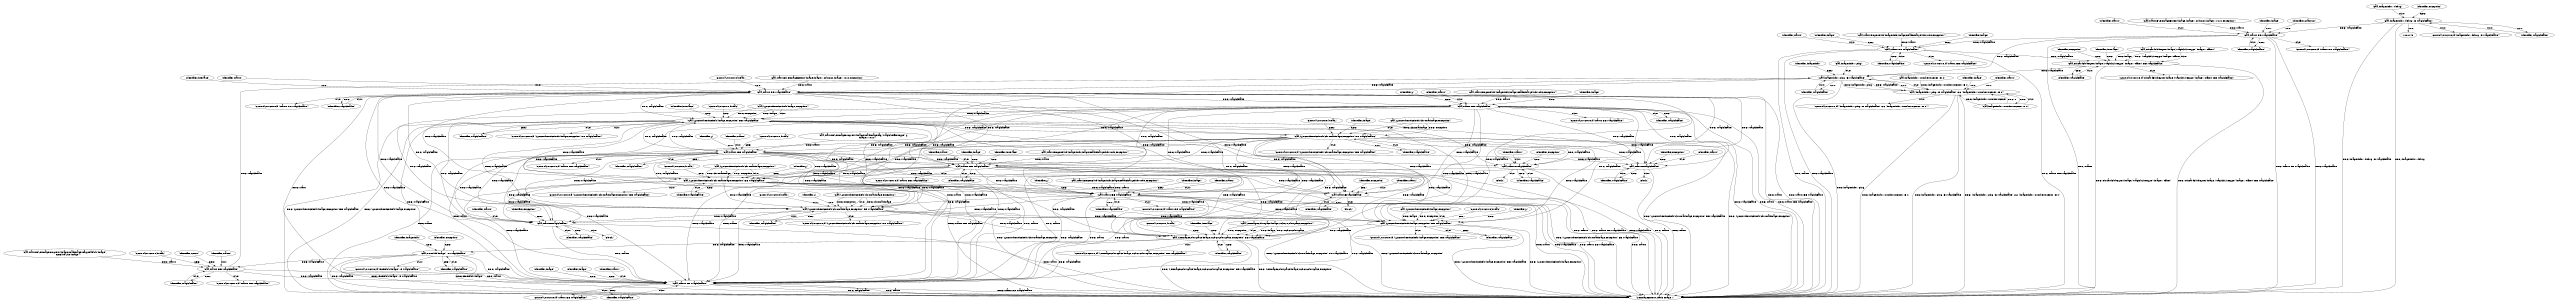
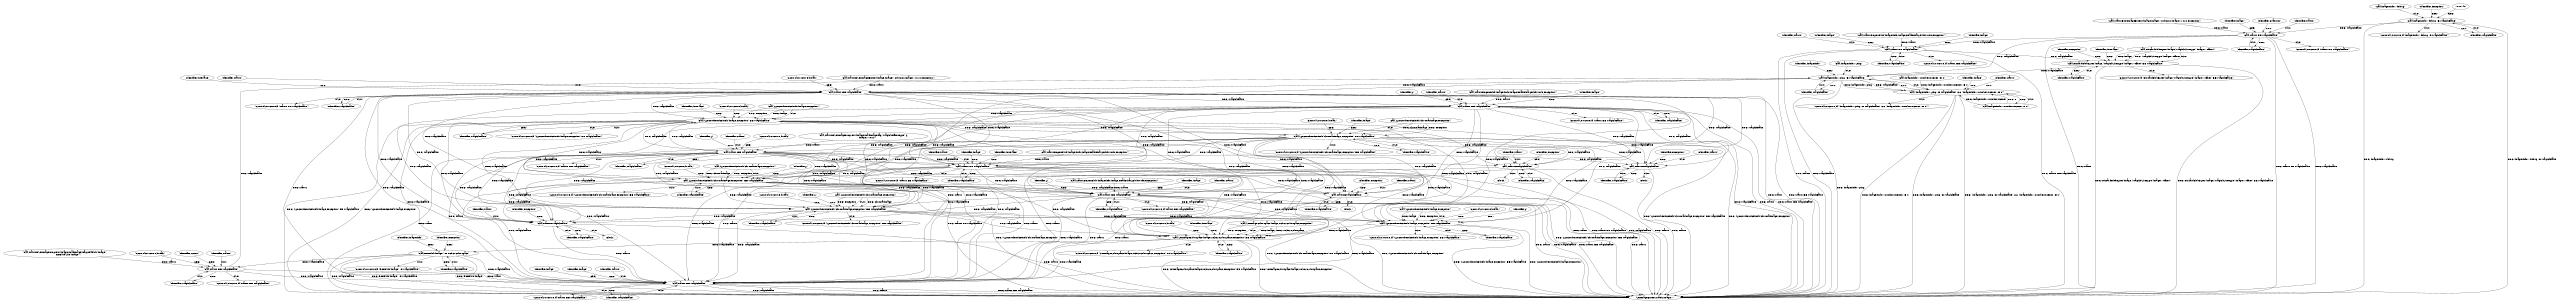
  digraph {
    n1 [label="(Call,image_info->debug != MagickFalse)"]
    n2 [label="(Call,status == MagickFalse)"]
    n3 [label="(ControlStructure,if (image_info->debug != MagickFalse))"]
    n4 [label="(Identifier,MagickFalse)"]
    n5 [label="(SetImageExtent,static Image *)"]
    n6 [label="(Call,status == MagickFalse)"]
    n7 [label="(Call,image_info->ping != MagickFalse)"]
    n8 [label="(Identifier,MagickFalse)"]
    n9 [label="(ControlStructure,if (status == MagickFalse))"]
    n10 [label="(Call,DiscardBlobBytes(image,(MagickSizeType) image->offset) == MagickFalse)"]
    n11 [label="(Identifier,MagickFalse)"]
    n12 [label="(ControlStructure,if (status == MagickFalse))"]
    n13 [label="(Call,(image_info->ping != MagickFalse) && (image_info->number_scenes != 0))"]
    n14 [label="(Call,status == MagickFalse)"]
    n15 [label="(Call,status == MagickFalse)"]
    n16 [label="(Identifier,MagickFalse)"]
    n17 [label="(ControlStructure,if (DiscardBlobBytes(image,(MagickSizeType) image->offset) == MagickFalse))"]
    n18 [label="(Identifier,MagickFalse)"]
    n19 [label="(Call,image_info->number_scenes != 0)"]
    n20 [label="(ControlStructure,if ((image_info->ping != MagickFalse) && (image_info->number_scenes != 0)))"]
    n21 [label="(Call,status == MagickFalse)"]
    n22 [label="(Call,status=MagickFalse)"]
    n23 [label="(Call,status=MagickFalse)"]
    n24 [label="(Call,SyncAuthenticPixels(image,exception) == MagickFalse)"]
    n25 [label="(Call,status == MagickFalse)"]
    n26 [label="(Call,status=MagickFalse)"]
    n27 [label="(Call,SyncAuthenticPixels(chroma_image,exception) == MagickFalse)"]
    n28 [label="(Call,status == MagickFalse)"]
    n29 [label="(Call,status=MagickFalse)"]
    n30 [label="(Call,SyncAuthenticPixels(chroma_image,exception) == MagickFalse)"]
    n31 [label="(Call,SyncAuthenticPixels(image,exception) == MagickFalse)"]
    n32 [label="(Call,SetImageColorspace(image,YCbCrColorspace,exception) == MagickFalse)"]
    n33 [label="(ControlStructure,if (status == MagickFalse))"]
    n34 [label="(Identifier,MagickFalse)"]
    n35 [label="(ControlStructure,if (status == MagickFalse))"]
    n36 [label="(Identifier,MagickFalse)"]
    n37 [label="(Identifier,MagickFalse)"]
    n38 [label="(ControlStructure,if (status == MagickFalse))"]
    n39 [label="(Identifier,MagickFalse)"]
    n40 [label="(Block,)"]
    n41 [label="(Block,)"]
    n42 [label="(Identifier,MagickFalse)"]
    n43 [label="(Call,SyncAuthenticPixels(chroma_image,exception) == MagickFalse)"]
    n44 [label="(Call,status == MagickFalse)"]
    n45 [label="(Identifier,MagickFalse)"]
    n46 [label="(ControlStructure,if (SyncAuthenticPixels(image,exception) == MagickFalse))"]
    n47 [label="(ControlStructure,if (status == MagickFalse))"]
    n48 [label="(Identifier,MagickFalse)"]
    n49 [label="(Block,)"]
    n50 [label="(Identifier,MagickFalse)"]
    n51 [label="(ControlStructure,if (SyncAuthenticPixels(chroma_image,exception) == MagickFalse))"]
    n52 [label="(Identifier,MagickFalse)"]
    n53 [label="(Identifier,MagickFalse)"]
    n54 [label="(ControlStructure,if (status == MagickFalse))"]
    n55 [label="(Identifier,MagickFalse)"]
    n56 [label="(Block,)"]
    n57 [label="(Identifier,MagickFalse)"]
    n58 [label="(ControlStructure,if (SyncAuthenticPixels(chroma_image,exception) == MagickFalse))"]
    n59 [label="(Identifier,MagickFalse)"]
    n60 [label="(ControlStructure,if (SyncAuthenticPixels(image,exception) == MagickFalse))"]
-   n61 [label="(Call,EOFBlob(image) != MagickFalse)"]
+   n61 [label="(Call,EOFBlob(image) != YCbCrColorspace)"]
    n62 [label="(ControlStructure,if (SetImageColorspace(image,YCbCrColorspace,exception) == MagickFalse))"]
    n63 [label="(Identifier,MagickFalse)"]
    n64 [label="(ControlStructure,if (SyncAuthenticPixels(chroma_image,exception) == MagickFalse))"]
    n65 [label="(Identifier,MagickFalse)"]
    n66 [label="(ControlStructure,if (status == MagickFalse))"]
    n67 [label="(Identifier,MagickFalse)"]
    n68 [label="(Call,status == MagickFalse)"]
    n69 [label="(ControlStructure,if (EOFBlob(image) != MagickFalse))"]
    n70 [label="(Identifier,MagickFalse)"]
    n71 [label="(ControlStructure,if (status == MagickFalse))"]
    n72 [label="(Identifier,MagickFalse)"]
    n73 [label="(Identifier,y)"]
    n74 [label="(Identifier,status)"]
    n75 [label="(Identifier,image)"]
    n76 [label="(Identifier,count)"]
    n77 [label="(Identifier,status)"]
    n78 [label="(Identifier,y)"]
    n79 [label="(Identifier,image)"]
    n80 [label="(Identifier,exception)"]
    n81 [label="(Identifier,y)"]
    n82 [label="(Call,SyncAuthenticPixels(chroma_image,exception))"]
    n83 [label="(ControlStructure,break;)"]
    n84 [label="(Identifier,exception)"]
    n85 [label="(Identifier,y)"]
    n86 [label="(Call,status=SetImageExtent(image,image->columns,image->rows,exception))"]
    n87 [label="(Identifier,image)"]
    n88 [label="(ControlStructure,break;)"]
    n89 [label="(Call,SetImageColorspace(image,YCbCrColorspace,exception))"]
    n90 [label="(Identifier,status)"]
    n91 [label="(Identifier,exception)"]
    n92 [label="(Identifier,status)"]
    n93 [label="(Call,SyncAuthenticPixels(chroma_image,exception))"]
    n94 [label="(Identifier,status)"]
    n95 [label="(Identifier,status)"]
    n96 [label="(Call,status=OpenBlob(image_info,image,ReadBinaryBlobMode,exception))"]
    n97 [label="(Identifier,image_info)"]
    n98 [label="(Identifier,image)"]
    n99 [label="(Identifier,exception)"]
    n100 [label="(ControlStructure,break;)"]
    n101 [label="(Identifier,exception)"]
    n102 [label="(Identifier,image)"]
    n103 [label="(Call,image_info->number_scenes != 0)"]
    n104 [label="(Call,status=SetImageProgress(image,LoadImagesTag,TellBlob(image),\n          GetBlobSize(image)))"]
    n105 [label="(ControlStructure,break;)"]
    n106 [label="(Call,image_info->debug)"]
    n107 [label="(Identifier,image)"]
    n108 [label="(Call,status=OpenBlob(image_info,image,ReadBinaryBlobMode,exception))"]
    n109 [label="(Identifier,interlace)"]
    n110 [label="(Identifier,y)"]
    n111 [label="(Call,status=SetImageExtent(image,image->columns,image->rows,exception))"]
    n112 [label="(Identifier,interlace)"]
    n113 [label="(Identifier,status)"]
    n114 [label="(Call,SyncAuthenticPixels(image,exception))"]
    n115 [label="(Identifier,interlace)"]
    n116 [label="(Identifier,image)"]
    n117 [label="(Call,status=OpenBlob(image_info,image,ReadBinaryBlobMode,exception))"]
    n118 [label="(ControlStructure,break;)"]
    n119 [label="(Identifier,image)"]
    n120 [label="(Call,image_info->ping)"]
    n121 [label="(Identifier,image)"]
    n122 [label="(Call,DiscardBlobBytes(image,(MagickSizeType) image->offset))"]
    n123 [label="(Identifier,status)"]
    n124 [label="(Identifier,y)"]
    n125 [label="(Identifier,status)"]
    n126 [label="(Call,SyncAuthenticPixels(image,exception))"]
    n127 [label="(ControlStructure,break;)"]
    n128 [label="(Identifier,image)"]
    n129 [label="(Identifier,quantum)"]
    n130 [label="(Identifier,status)"]
    n131 [label="(Identifier,status)"]
    n132 [label="(Identifier,status)"]
    n133 [label="(Identifier,exception)"]
    n134 [label="(Identifier,interlace)"]
    n135 [label="(ControlStructure,break;)"]
    n136 [label="(Call,status=OpenBlob(image_info,image,ReadBinaryBlobMode,exception))"]
    n137 [label="(Identifier,status)"]
    n138 [label="(Identifier,interlace)"]
    n139 [label="(Identifier,status)"]
    n140 [label="(Call,SyncAuthenticPixels(chroma_image,exception))"]
    n141 [label="(Identifier,image_info)"]
    n142 [label="(Call,status=SetImageProgress(image,LoadImageTag,(MagickOffsetType) y,\n            image->rows))"]
    n143 [label="(Identifier,exception)"]
    n144 [label="(ControlStructure,break;)"]
    n145 [label="(ControlStructure,break;)"]
    1000148
    n1 -> n2 [label="DDG: MagickFalse"]
    n1 -> n3 [label="AST: "]
    n1 -> n4 [label="CFG: "]
    n1 -> n5 [label="DDG: image_info->debug != MagickFalse"]
    n1 -> n5 [label="DDG: image_info->debug"]
    n2 -> n5 [label="DDG: status"]
    n2 -> n5 [label="DDG: status == MagickFalse"]
    n2 -> n5 [label="DDG: MagickFalse"]
    n2 -> n6 [label="DDG: MagickFalse"]
    n2 -> n7 [label="DDG: MagickFalse"]
    n2 -> n8 [label="CFG: "]
    n2 -> n9 [label="AST: "]
    n4 -> n1 [label="AST: "]
    n6 -> n5 [label="DDG: status == MagickFalse"]
    n6 -> n5 [label="DDG: MagickFalse"]
    n6 -> n5 [label="DDG: status"]
    n6 -> n10 [label="DDG: MagickFalse"]
    n6 -> n11 [label="CFG: "]
    n6 -> n12 [label="AST: "]
    n7 -> n5 [label="DDG: image_info->ping"]
    n7 -> n13 [label="AST: "]
    n7 -> n13 [label="DDG: image_info->ping"]
    n7 -> n13 [label="DDG: MagickFalse"]
    n7 -> n14 [label="DDG: MagickFalse"]
    n7 -> n15 [label="DDG: MagickFalse"]
    n7 -> n16 [label="CFG: "]
    n8 -> n2 [label="AST: "]
    n10 -> n5 [label="DDG: DiscardBlobBytes(image,(MagickSizeType) image->offset) == MagickFalse"]
    n10 -> n5 [label="DDG: DiscardBlobBytes(image,(MagickSizeType) image->offset)"]
    n10 -> n7 [label="DDG: MagickFalse"]
    n10 -> n17 [label="AST: "]
    n10 -> n18 [label="CFG: "]
    n11 -> n6 [label="AST: "]
    n13 -> n5 [label="DDG: image_info->number_scenes != 0"]
    n13 -> n5 [label="DDG: image_info->ping != MagickFalse"]
    n13 -> n5 [label="DDG: (image_info->ping != MagickFalse) && (image_info->number_scenes != 0)"]
    n13 -> n7 [label="CFG: "]
    n13 -> n19 [label="CFG: "]
    n13 -> n20 [label="AST: "]
    n14 -> n5 [label="DDG: status"]
    n14 -> n5 [label="DDG: status == MagickFalse"]
    n14 -> n15 [label="DDG: status"]
    n14 -> n15 [label="DDG: MagickFalse"]
    n14 -> n21 [label="DDG: MagickFalse"]
    n14 -> n22 [label="DDG: MagickFalse"]
    n14 -> n23 [label="DDG: MagickFalse"]
    n14 -> n24 [label="DDG: MagickFalse"]
    n14 -> n25 [label="DDG: MagickFalse"]
    n14 -> n26 [label="DDG: MagickFalse"]
    n14 -> n27 [label="DDG: MagickFalse"]
    n14 -> n28 [label="DDG: MagickFalse"]
    n14 -> n29 [label="DDG: MagickFalse"]
    n14 -> n30 [label="DDG: MagickFalse"]
    n14 -> n31 [label="DDG: MagickFalse"]
    n14 -> n32 [label="DDG: MagickFalse"]
    n14 -> n33 [label="AST: "]
    n14 -> n34 [label="CFG: "]
    n15 -> n5 [label="DDG: status == MagickFalse"]
    n15 -> n5 [label="DDG: MagickFalse"]
    n15 -> n5 [label="DDG: status"]
    n15 -> n35 [label="AST: "]
    n15 -> n36 [label="CFG: "]
    n16 -> n7 [label="AST: "]
    n18 -> n10 [label="AST: "]
    n19 -> n13 [label="AST: "]
    n19 -> n13 [label="DDG: image_info->number_scenes"]
    n19 -> n13 [label="DDG: 0"]
    n21 -> n5 [label="DDG: MagickFalse"]
    n21 -> n5 [label="DDG: status"]
    n21 -> n5 [label="DDG: status == MagickFalse"]
    n21 -> n15 [label="DDG: status"]
    n21 -> n15 [label="DDG: MagickFalse"]
    n21 -> n22 [label="DDG: MagickFalse"]
    n21 -> n23 [label="DDG: MagickFalse"]
    n21 -> n24 [label="DDG: MagickFalse"]
    n21 -> n25 [label="DDG: MagickFalse"]
    n21 -> n26 [label="DDG: MagickFalse"]
    n21 -> n27 [label="DDG: MagickFalse"]
    n21 -> n28 [label="DDG: MagickFalse"]
    n21 -> n29 [label="DDG: MagickFalse"]
    n21 -> n30 [label="DDG: MagickFalse"]
    n21 -> n31 [label="DDG: MagickFalse"]
    n21 -> n32 [label="DDG: MagickFalse"]
    n21 -> n37 [label="CFG: "]
    n21 -> n38 [label="AST: "]
    n22 -> n5 [label="DDG: status"]
    n22 -> n15 [label="DDG: status"]
    n22 -> n39 [label="CFG: "]
    n22 -> n40 [label="AST: "]
    n23 -> n5 [label="DDG: status"]
    n23 -> n15 [label="DDG: status"]
    n23 -> n41 [label="AST: "]
    n23 -> n42 [label="CFG: "]
    n24 -> n5 [label="DDG: SyncAuthenticPixels(image,exception) == MagickFalse"]
    n24 -> n5 [label="DDG: SyncAuthenticPixels(image,exception)"]
    n24 -> n15 [label="DDG: MagickFalse"]
    n24 -> n22 [label="DDG: MagickFalse"]
    n24 -> n23 [label="DDG: MagickFalse"]
    n24 -> n25 [label="DDG: MagickFalse"]
    n24 -> n26 [label="DDG: MagickFalse"]
    n24 -> n27 [label="DDG: MagickFalse"]
    n24 -> n28 [label="DDG: MagickFalse"]
    n24 -> n29 [label="DDG: MagickFalse"]
    n24 -> n30 [label="DDG: MagickFalse"]
    n24 -> n31 [label="DDG: MagickFalse"]
    n24 -> n32 [label="DDG: MagickFalse"]
    n24 -> n43 [label="DDG: MagickFalse"]
    n24 -> n44 [label="DDG: MagickFalse"]
    n24 -> n45 [label="CFG: "]
    n24 -> n46 [label="AST: "]
    n25 -> n5 [label="DDG: status == MagickFalse"]
    n25 -> n5 [label="DDG: MagickFalse"]
    n25 -> n5 [label="DDG: status"]
    n25 -> n15 [label="DDG: status"]
    n25 -> n15 [label="DDG: MagickFalse"]
    n25 -> n26 [label="DDG: MagickFalse"]
    n25 -> n27 [label="DDG: MagickFalse"]
    n25 -> n28 [label="DDG: MagickFalse"]
    n25 -> n29 [label="DDG: MagickFalse"]
    n25 -> n30 [label="DDG: MagickFalse"]
    n25 -> n31 [label="DDG: MagickFalse"]
    n25 -> n32 [label="DDG: MagickFalse"]
    n25 -> n47 [label="AST: "]
    n25 -> n48 [label="CFG: "]
    n26 -> n5 [label="DDG: status"]
    n26 -> n15 [label="DDG: status"]
    n26 -> n49 [label="AST: "]
    n26 -> n50 [label="CFG: "]
    n27 -> n5 [label="DDG: SyncAuthenticPixels(chroma_image,exception)"]
    n27 -> n5 [label="DDG: SyncAuthenticPixels(chroma_image,exception) == MagickFalse"]
    n27 -> n15 [label="DDG: MagickFalse"]
    n27 -> n26 [label="DDG: MagickFalse"]
    n27 -> n28 [label="DDG: MagickFalse"]
    n27 -> n29 [label="DDG: MagickFalse"]
    n27 -> n30 [label="DDG: MagickFalse"]
    n27 -> n31 [label="DDG: MagickFalse"]
    n27 -> n32 [label="DDG: MagickFalse"]
    n27 -> n51 [label="AST: "]
    n27 -> n52 [label="CFG: "]
    n28 -> n5 [label="DDG: status"]
    n28 -> n5 [label="DDG: MagickFalse"]
    n28 -> n5 [label="DDG: status == MagickFalse"]
    n28 -> n15 [label="DDG: status"]
    n28 -> n15 [label="DDG: MagickFalse"]
    n28 -> n29 [label="DDG: MagickFalse"]
    n28 -> n30 [label="DDG: MagickFalse"]
    n28 -> n31 [label="DDG: MagickFalse"]
    n28 -> n32 [label="DDG: MagickFalse"]
    n28 -> n53 [label="CFG: "]
    n28 -> n54 [label="AST: "]
    n29 -> n5 [label="DDG: status"]
    n29 -> n15 [label="DDG: status"]
    n29 -> n55 [label="CFG: "]
    n29 -> n56 [label="AST: "]
    n30 -> n5 [label="DDG: SyncAuthenticPixels(chroma_image,exception) == MagickFalse"]
    n30 -> n5 [label="DDG: SyncAuthenticPixels(chroma_image,exception)"]
    n30 -> n15 [label="DDG: MagickFalse"]
    n30 -> n29 [label="DDG: MagickFalse"]
    n30 -> n31 [label="DDG: MagickFalse"]
    n30 -> n32 [label="DDG: MagickFalse"]
    n30 -> n57 [label="CFG: "]
    n30 -> n58 [label="AST: "]
    n31 -> n5 [label="DDG: SyncAuthenticPixels(image,exception) == MagickFalse"]
    n31 -> n5 [label="DDG: SyncAuthenticPixels(image,exception)"]
    n31 -> n15 [label="DDG: MagickFalse"]
    n31 -> n32 [label="DDG: MagickFalse"]
    n31 -> n59 [label="CFG: "]
    n31 -> n60 [label="AST: "]
    n32 -> n5 [label="DDG: SetImageColorspace(image,YCbCrColorspace,exception) == MagickFalse"]
    n32 -> n5 [label="DDG: SetImageColorspace(image,YCbCrColorspace,exception)"]
    n32 -> n15 [label="DDG: MagickFalse"]
    n32 -> n61 [label="DDG: MagickFalse"]
    n32 -> n62 [label="AST: "]
    n32 -> n63 [label="CFG: "]
    n34 -> n14 [label="AST: "]
    n36 -> n15 [label="AST: "]
    n37 -> n21 [label="AST: "]
    n39 -> n22 [label="AST: "]
    n42 -> n23 [label="AST: "]
    n43 -> n5 [label="DDG: SyncAuthenticPixels(chroma_image,exception) == MagickFalse"]
    n43 -> n5 [label="DDG: SyncAuthenticPixels(chroma_image,exception)"]
    n43 -> n15 [label="DDG: MagickFalse"]
    n43 -> n22 [label="DDG: MagickFalse"]
    n43 -> n23 [label="DDG: MagickFalse"]
    n43 -> n24 [label="DDG: MagickFalse"]
    n43 -> n25 [label="DDG: MagickFalse"]
    n43 -> n26 [label="DDG: MagickFalse"]
    n43 -> n27 [label="DDG: MagickFalse"]
    n43 -> n28 [label="DDG: MagickFalse"]
    n43 -> n29 [label="DDG: MagickFalse"]
    n43 -> n30 [label="DDG: MagickFalse"]
    n43 -> n31 [label="DDG: MagickFalse"]
    n43 -> n32 [label="DDG: MagickFalse"]
    n43 -> n44 [label="DDG: MagickFalse"]
    n43 -> n64 [label="AST: "]
    n43 -> n65 [label="CFG: "]
    n44 -> n5 [label="DDG: status == MagickFalse"]
    n44 -> n5 [label="DDG: status"]
    n44 -> n15 [label="DDG: status"]
    n44 -> n15 [label="DDG: MagickFalse"]
    n44 -> n22 [label="DDG: MagickFalse"]
    n44 -> n23 [label="DDG: MagickFalse"]
    n44 -> n24 [label="DDG: MagickFalse"]
    n44 -> n25 [label="DDG: MagickFalse"]
    n44 -> n26 [label="DDG: MagickFalse"]
    n44 -> n27 [label="DDG: MagickFalse"]
    n44 -> n28 [label="DDG: MagickFalse"]
    n44 -> n29 [label="DDG: MagickFalse"]
    n44 -> n30 [label="DDG: MagickFalse"]
    n44 -> n31 [label="DDG: MagickFalse"]
    n44 -> n32 [label="DDG: MagickFalse"]
    n44 -> n66 [label="AST: "]
    n44 -> n67 [label="CFG: "]
    n45 -> n24 [label="AST: "]
    n48 -> n25 [label="AST: "]
    n50 -> n26 [label="AST: "]
    n52 -> n27 [label="AST: "]
    n53 -> n28 [label="AST: "]
    n55 -> n29 [label="AST: "]
    n57 -> n30 [label="AST: "]
    n59 -> n31 [label="AST: "]
    n61 -> n5 [label="DDG: EOFBlob(image) != MagickFalse"]
    n61 -> n5 [label="DDG: EOFBlob(image)"]
    n61 -> n5 [label="DDG: MagickFalse"]
    n61 -> n15 [label="DDG: MagickFalse"]
    n61 -> n68 [label="DDG: MagickFalse"]
    n61 -> n69 [label="AST: "]
    n61 -> n70 [label="CFG: "]
    n63 -> n32 [label="AST: "]
    n65 -> n43 [label="AST: "]
    n67 -> n44 [label="AST: "]
    n68 -> n7 [label="DDG: MagickFalse"]
    n68 -> n15 [label="DDG: status"]
    n68 -> n15 [label="DDG: MagickFalse"]
    n68 -> n71 [label="AST: "]
    n68 -> n72 [label="CFG: "]
    n70 -> n61 [label="AST: "]
    n72 -> n68 [label="AST: "]
    n73 -> n30 [label="CFG: "]
    n74 -> n29 [label="AST: "]
    n75 -> n15 [label="CFG: "]
    n76 -> n68 [label="CFG: "]
    n77 -> n6 [label="AST: "]
    n78 -> n21 [label="CFG: "]
    n79 -> n43 [label="CFG: "]
    n80 -> n23 [label="CFG: "]
    n81 -> n28 [label="CFG: "]
    n82 -> n30 [label="AST: "]
    n82 -> n30 [label="DDG: chroma_image"]
    n82 -> n30 [label="DDG: exception"]
    n83 -> n30 [label="CFG: "]
    n84 -> n61 [label="CFG: "]
    n85 -> n44 [label="CFG: "]
    n86 -> n2 [label="DDG: status"]
    n87 -> n6 [label="CFG: "]
    n88 -> n24 [label="CFG: "]
    n89 -> n32 [label="AST: "]
    n89 -> n32 [label="DDG: image"]
    n89 -> n32 [label="DDG: YCbCrColorspace"]
    n89 -> n32 [label="DDG: exception"]
    n90 -> n44 [label="AST: "]
    n91 -> n29 [label="CFG: "]
    n92 -> n13 [label="CFG: "]
    n93 -> n27 [label="AST: "]
    n93 -> n27 [label="DDG: chroma_image"]
    n93 -> n27 [label="DDG: exception"]
    n94 -> n25 [label="AST: "]
    n95 -> n68 [label="AST: "]
    n96 -> n6 [label="DDG: status"]
    n97 -> n7 [label="CFG: "]
    n98 -> n25 [label="CFG: "]
    n99 -> n10 [label="CFG: "]
    n100 -> n32 [label="CFG: "]
    n101 -> n26 [label="CFG: "]
    n102 -> n15 [label="CFG: "]
    n103 -> n13 [label="DDG: image_info->number_scenes != 0"]
    n104 -> n68 [label="DDG: status"]
    n105 -> n14 [label="CFG: "]
    n106 -> n1 [label="AST: "]
    n107 -> n6 [label="CFG: "]
    n108 -> n21 [label="DDG: status"]
    n109 -> n25 [label="CFG: "]
    n110 -> n27 [label="CFG: "]
    n111 -> n14 [label="DDG: status"]
    n112 -> n10 [label="CFG: "]
    n113 -> n21 [label="AST: "]
    n114 -> n24 [label="AST: "]
    n114 -> n24 [label="DDG: image"]
    n114 -> n24 [label="DDG: exception"]
    n115 -> n14 [label="CFG: "]
    n116 -> n13 [label="CFG: "]
    n117 -> n28 [label="DDG: status"]
    n118 -> n44 [label="CFG: "]
    n119 -> n28 [label="CFG: "]
    n120 -> n7 [label="AST: "]
    n121 -> n21 [label="CFG: "]
    n122 -> n10 [label="AST: "]
    n122 -> n10 [label="DDG: image"]
    n122 -> n10 [label="DDG: (MagickSizeType) image->offset"]
    n123 -> n23 [label="AST: "]
    n124 -> n31 [label="CFG: "]
    n125 -> n28 [label="AST: "]
    n126 -> n31 [label="AST: "]
    n126 -> n31 [label="DDG: image"]
    n126 -> n31 [label="DDG: exception"]
    n127 -> n68 [label="CFG: "]
    n128 -> n2 [label="CFG: "]
    n129 -> n2 [label="CFG: "]
    n130 -> n2 [label="AST: "]
    n131 -> n26 [label="AST: "]
    n132 -> n14 [label="AST: "]
    n133 -> n22 [label="CFG: "]
    n134 -> n24 [label="CFG: "]
    n135 -> n31 [label="CFG: "]
    n136 -> n25 [label="DDG: status"]
    n137 -> n15 [label="AST: "]
    n138 -> n32 [label="CFG: "]
    n139 -> n22 [label="AST: "]
    n140 -> n43 [label="AST: "]
    n140 -> n43 [label="DDG: chroma_image"]
    n140 -> n43 [label="DDG: exception"]
    n141 -> n61 [label="CFG: "]
    n142 -> n44 [label="DDG: status"]
    n143 -> n1 [label="CFG: "]
    n144 -> n27 [label="CFG: "]
    n145 -> n43 [label="CFG: "]
-   n1 -> 1000148 [label="CFG: "]
+   1000148 -> n1 [label="CFG: "]
  }
